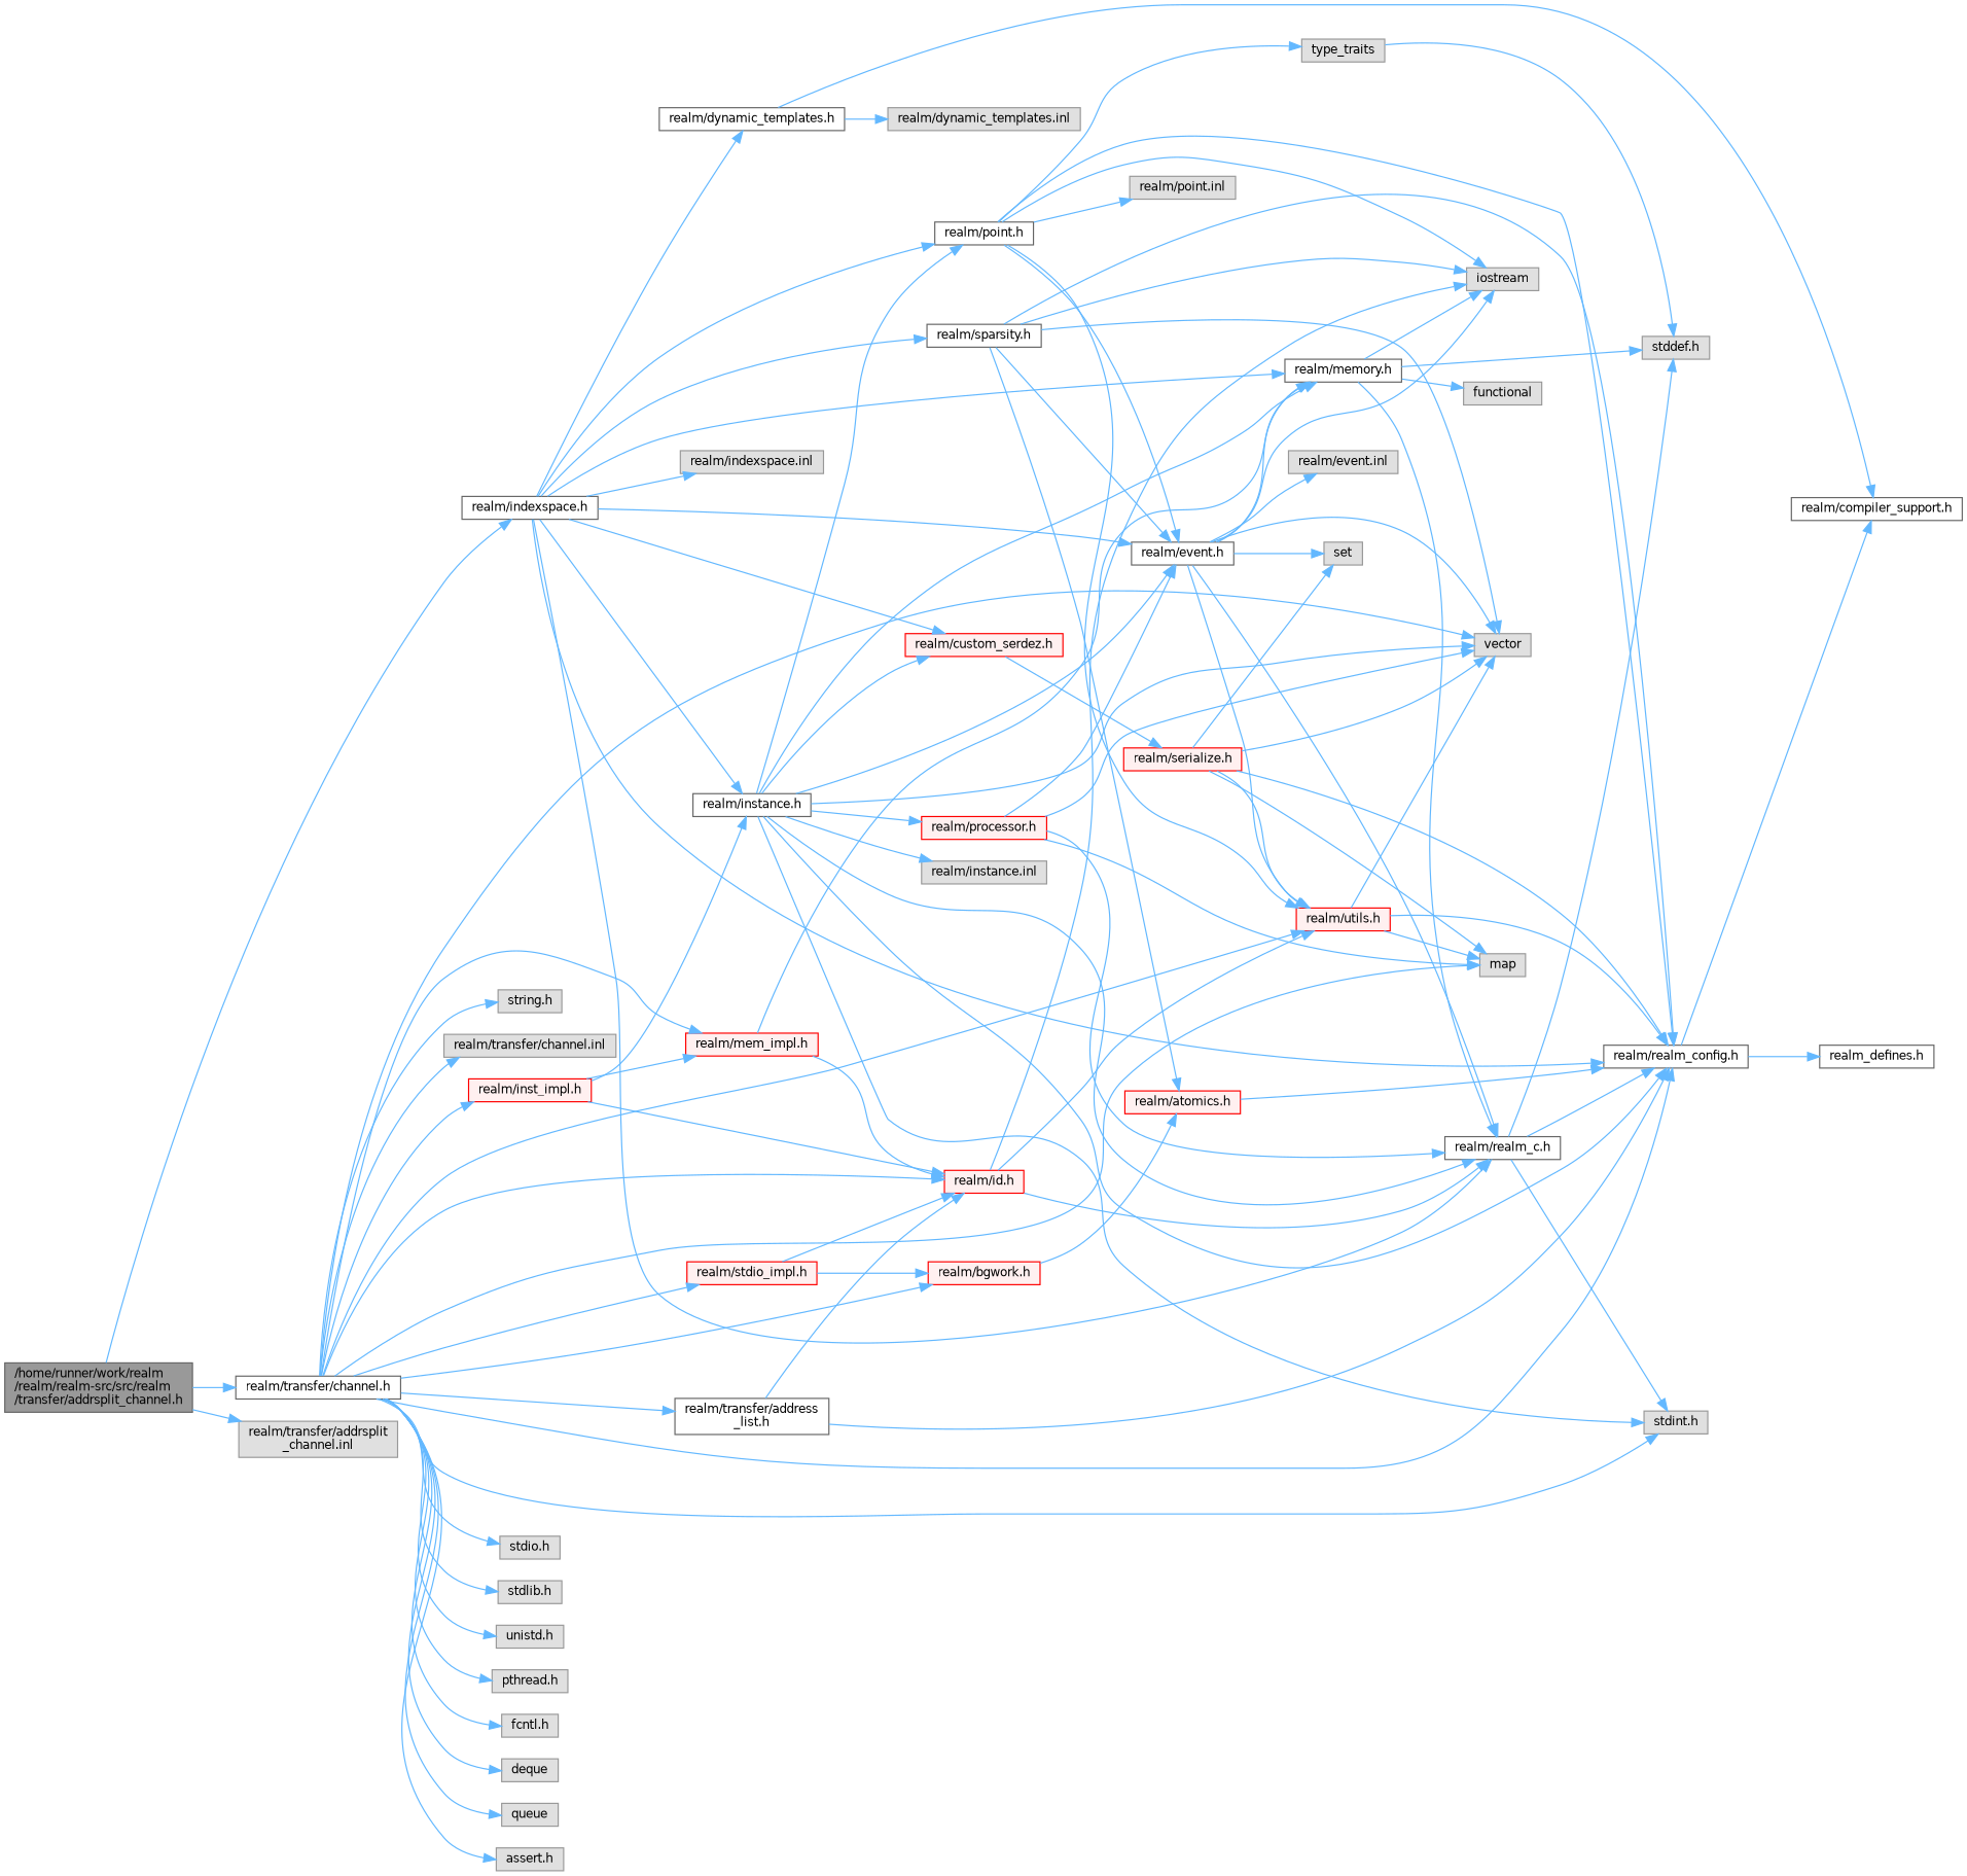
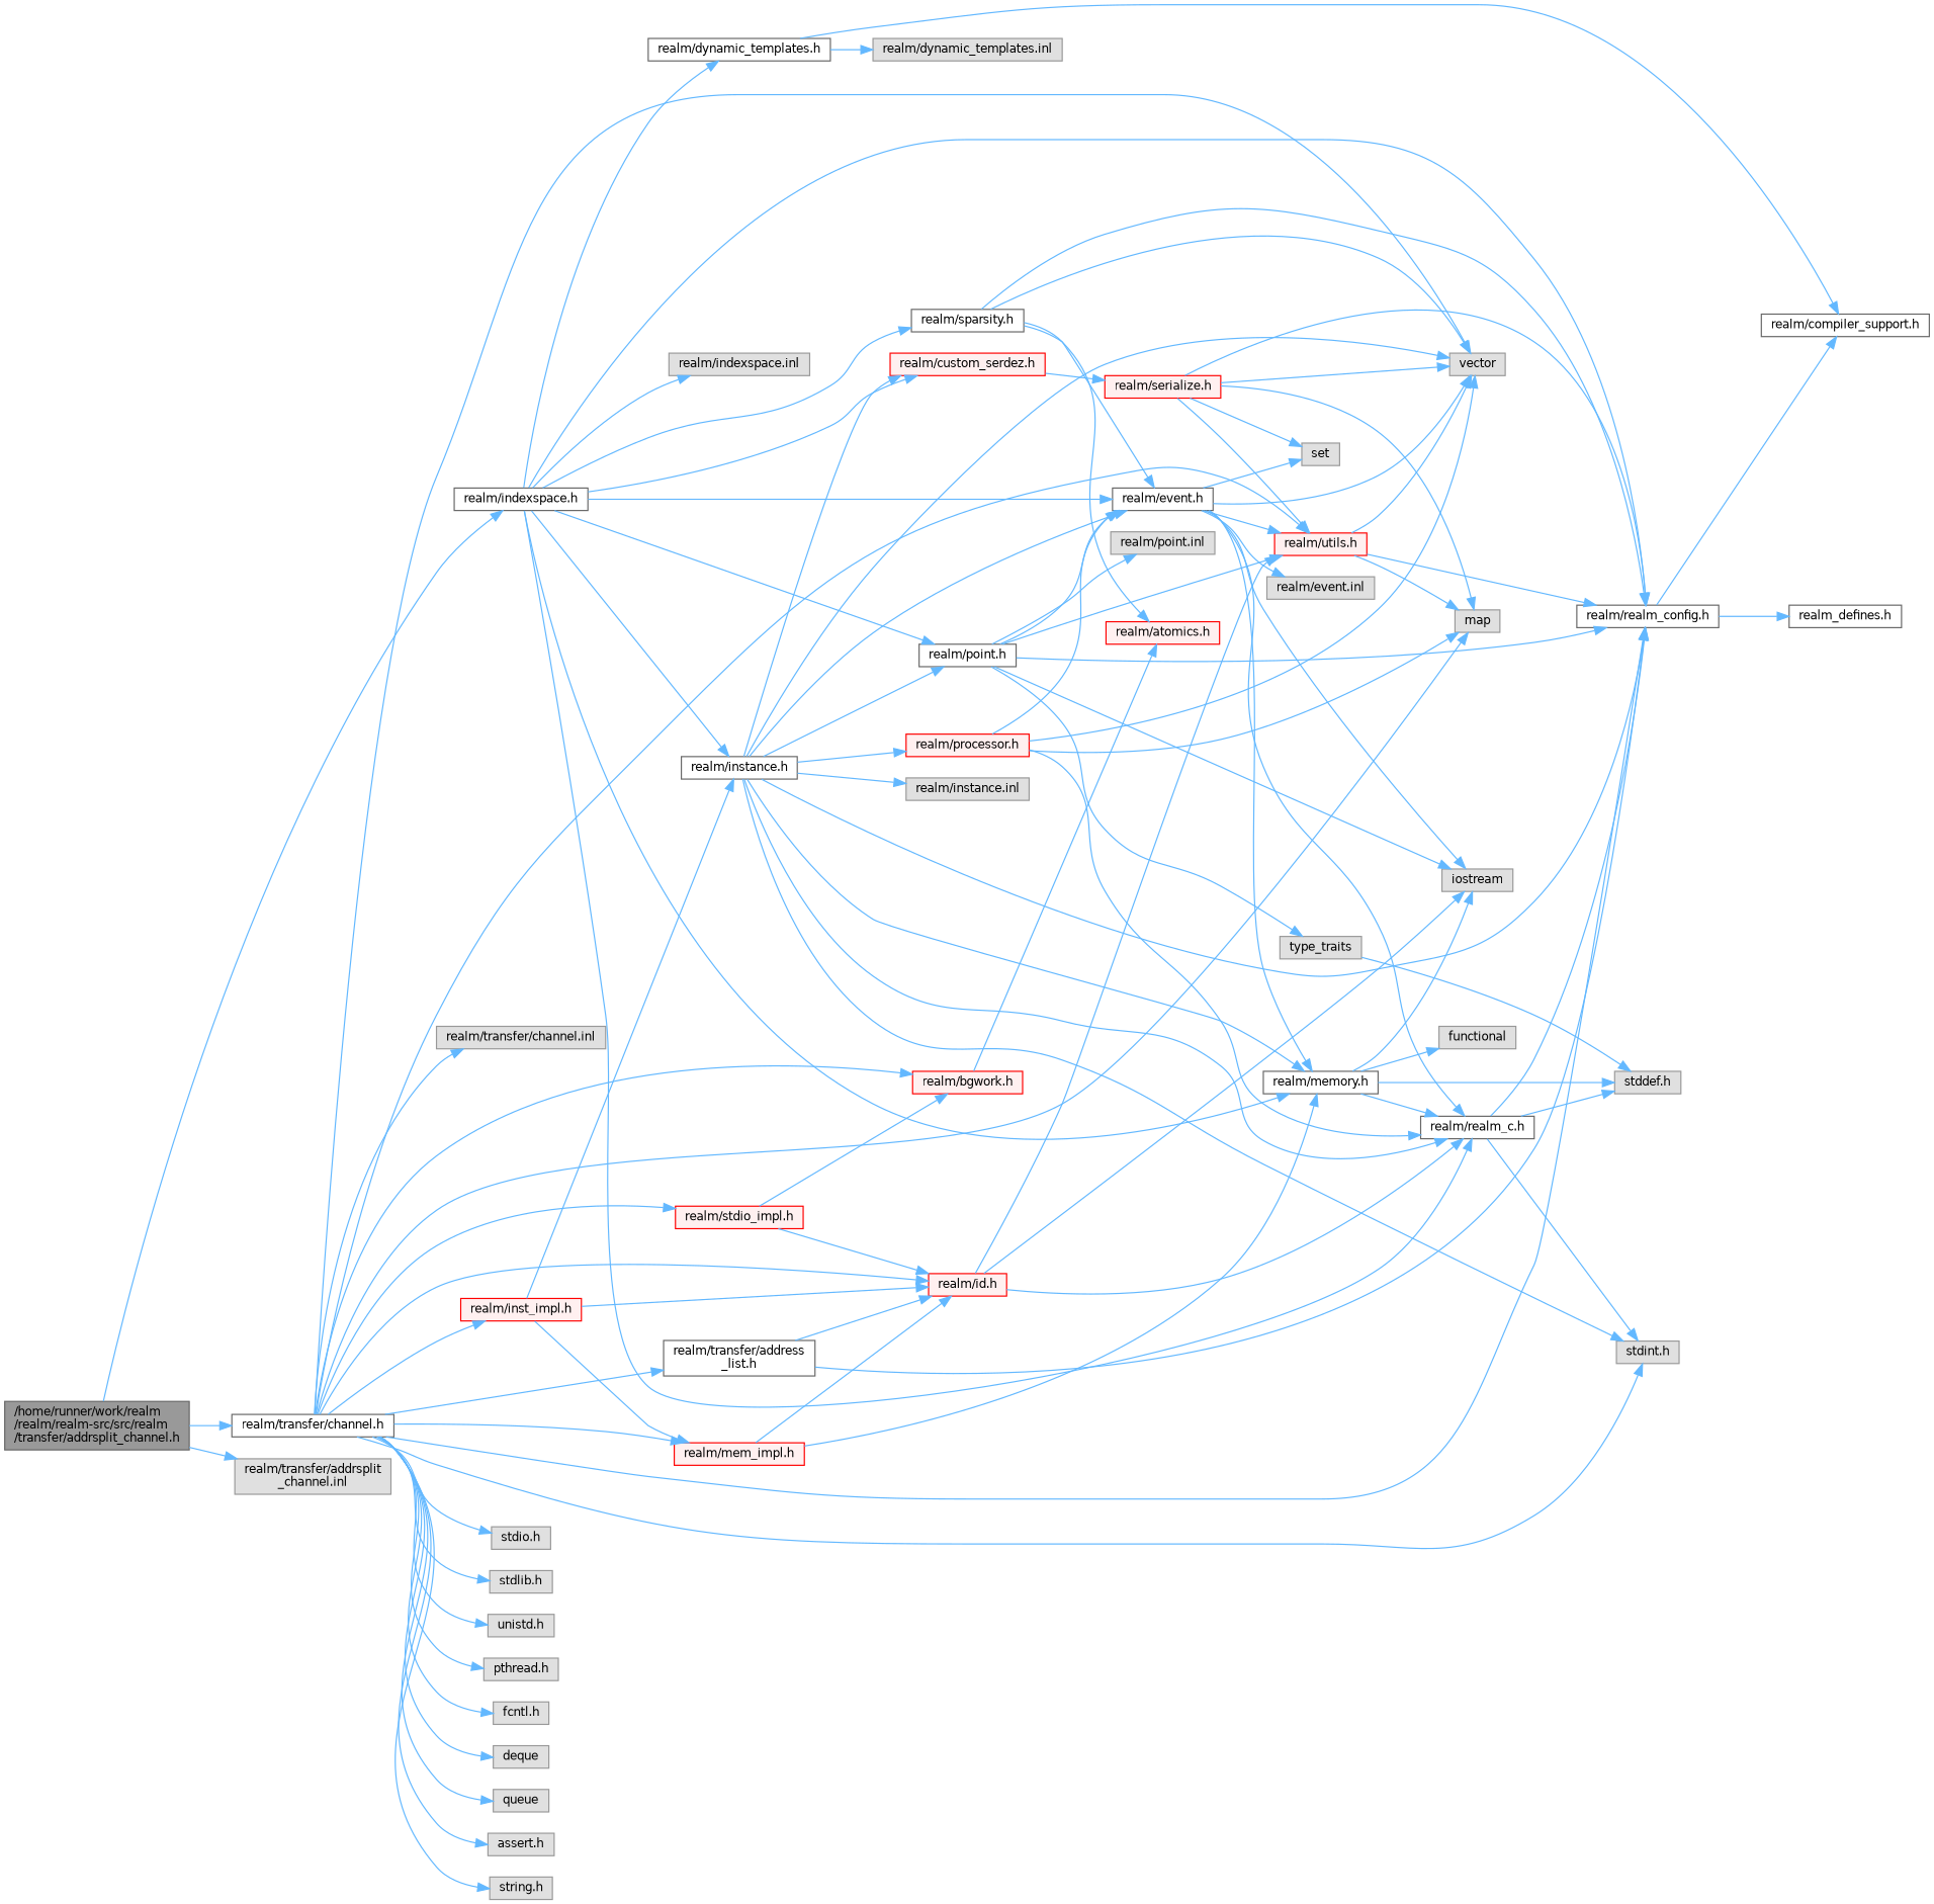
  digraph {
    rankdir=LR
    node [color=grey60 fillcolor="#E0E0E0" fontname=Helvetica fontsize=10 shape=box style=filled]
    edge [color=steelblue1 fontname=Helvetica fontsize=10 labelfontname=Helvetica labelfontsize=10 style=solid]
    n1 [color=gray40 fillcolor=grey60 fontcolor=black height=0.2 label="/home/runner/work/realm\l/realm/realm-src/src/realm\l/transfer/addrsplit_channel.h" width=0.4]
    n2 [color=grey40 fillcolor=white height=0.2 label="realm/indexspace.h" width=0.4]
    n3 [color=grey40 fillcolor=white height=0.2 label="realm/transfer/channel.h" width=0.4]
    n4 [height=0.2 label="realm/transfer/addrsplit\l_channel.inl" width=0.4]
    n5 [color=grey40 fillcolor=white height=0.2 label="realm/event.h" width=0.4]
    n6 [color=grey40 fillcolor=white height=0.2 label="realm/realm_c.h" width=0.4]
    n7 [color=grey40 fillcolor=white height=0.2 label="realm/realm_config.h" width=0.4]
    n8 [color=grey40 fillcolor=white height=0.2 label="realm/memory.h" width=0.4]
    n9 [color=grey40 fillcolor=white height=0.2 label="realm/point.h" width=0.4]
    n10 [color=grey40 fillcolor=white height=0.2 label="realm/instance.h" width=0.4]
    n11 [color=red fillcolor="#FFF0F0" height=0.2 label="realm/custom_serdez.h" width=0.4]
    n12 [color=grey40 fillcolor=white height=0.2 label="realm/sparsity.h" width=0.4]
    n13 [color=grey40 fillcolor=white height=0.2 label="realm/dynamic_templates.h" width=0.4]
    n14 [height=0.2 label="realm/indexspace.inl" width=0.4]
    n15 [color=red fillcolor="#FFF0F0" height=0.2 label="realm/utils.h" width=0.4]
    n16 [height=0.2 label=vector width=0.4]
    n17 [height=0.2 label="stdint.h" width=0.4]
    n18 [height=0.2 label=map width=0.4]
    n19 [height=0.2 label="stdio.h" width=0.4]
    n20 [height=0.2 label="stdlib.h" width=0.4]
    n21 [height=0.2 label="unistd.h" width=0.4]
    n22 [height=0.2 label="pthread.h" width=0.4]
    n23 [height=0.2 label="fcntl.h" width=0.4]
    n24 [height=0.2 label=deque width=0.4]
    n25 [height=0.2 label=queue width=0.4]
    n26 [height=0.2 label="assert.h" width=0.4]
    n27 [height=0.2 label="string.h" width=0.4]
    n28 [color=red fillcolor="#FFF0F0" height=0.2 label="realm/id.h" width=0.4]
    n29 [color=red fillcolor="#FFF0F0" height=0.2 label="realm/stdio_impl.h" width=0.4]
    n30 [color=red fillcolor="#FFF0F0" height=0.2 label="realm/bgwork.h" width=0.4]
    n31 [color=red fillcolor="#FFF0F0" height=0.2 label="realm/mem_impl.h" width=0.4]
    n32 [color=red fillcolor="#FFF0F0" height=0.2 label="realm/inst_impl.h" width=0.4]
    n33 [color=grey40 fillcolor=white height=0.2 label="realm/transfer/address\l_list.h" width=0.4]
    n34 [height=0.2 label="realm/transfer/channel.inl" width=0.4]
    n35 [height=0.2 label=iostream width=0.4]
    n36 [height=0.2 label=set width=0.4]
    n37 [height=0.2 label="realm/event.inl" width=0.4]
    n38 [height=0.2 label="stddef.h" width=0.4]
    n39 [color=grey40 fillcolor=white height=0.2 label="realm_defines.h" width=0.4]
    n40 [color=grey40 fillcolor=white height=0.2 label="realm/compiler_support.h" width=0.4]
    n41 [height=0.2 label=functional width=0.4]
    n42 [height=0.2 label=type_traits width=0.4]
    n43 [height=0.2 label="realm/point.inl" width=0.4]
    n44 [color=red fillcolor="#FFF0F0" height=0.2 label="realm/processor.h" width=0.4]
    n45 [height=0.2 label="realm/instance.inl" width=0.4]
    n46 [color=red fillcolor="#FFF0F0" height=0.2 label="realm/serialize.h" width=0.4]
    n47 [color=red fillcolor="#FFF0F0" height=0.2 label="realm/atomics.h" width=0.4]
    n48 [height=0.2 label="realm/dynamic_templates.inl" width=0.4]
    n1 -> n2
    n1 -> n3
    n1 -> n4
    n2 -> n5
    n2 -> n6
    n2 -> n7
    n2 -> n8
    n2 -> n9
    n2 -> n10
    n2 -> n11
    n2 -> n12
    n2 -> n13
    n2 -> n14
    n3 -> n7
    n3 -> n15
    n3 -> n16
    n3 -> n17
    n3 -> n18
    n3 -> n19
    n3 -> n20
    n3 -> n21
    n3 -> n22
    n3 -> n23
    n3 -> n24
    n3 -> n25
    n3 -> n26
    n3 -> n27
    n3 -> n28
    n3 -> n29
    n3 -> n30
    n3 -> n31
    n3 -> n32
    n3 -> n33
    n3 -> n34
    n5 -> n6
    n5 -> n8
    n5 -> n15
    n5 -> n16
    n5 -> n35
    n5 -> n36
    n5 -> n37
    n6 -> n7
    n6 -> n17
    n6 -> n38
    n7 -> n39
    n7 -> n40
    n8 -> n6
    n8 -> n35
    n8 -> n38
    n8 -> n41
    n9 -> n5
    n9 -> n7
    n9 -> n15
    n9 -> n35
    n9 -> n42
    n9 -> n43
    n10 -> n5
    n10 -> n6
    n10 -> n7
    n10 -> n8
    n10 -> n9
    n10 -> n11
    n10 -> n16
    n10 -> n17
    n10 -> n44
    n10 -> n45
    n11 -> n46
    n12 -> n5
    n12 -> n7
    n12 -> n16
-   n12 -> n35
    n12 -> n47
    n13 -> n40
    n13 -> n48
    n15 -> n7
    n15 -> n16
    n15 -> n18
    n28 -> n6
    n28 -> n15
    n28 -> n35
    n29 -> n28
    n29 -> n30
    n30 -> n47
    n31 -> n8
    n31 -> n28
    n32 -> n10
    n32 -> n28
    n32 -> n31
    n33 -> n7
    n33 -> n28
    n42 -> n38
    n44 -> n5
    n44 -> n6
    n44 -> n16
    n44 -> n18
    n46 -> n7
    n46 -> n15
    n46 -> n16
    n46 -> n18
    n46 -> n36
-   n47 -> n7
  }
